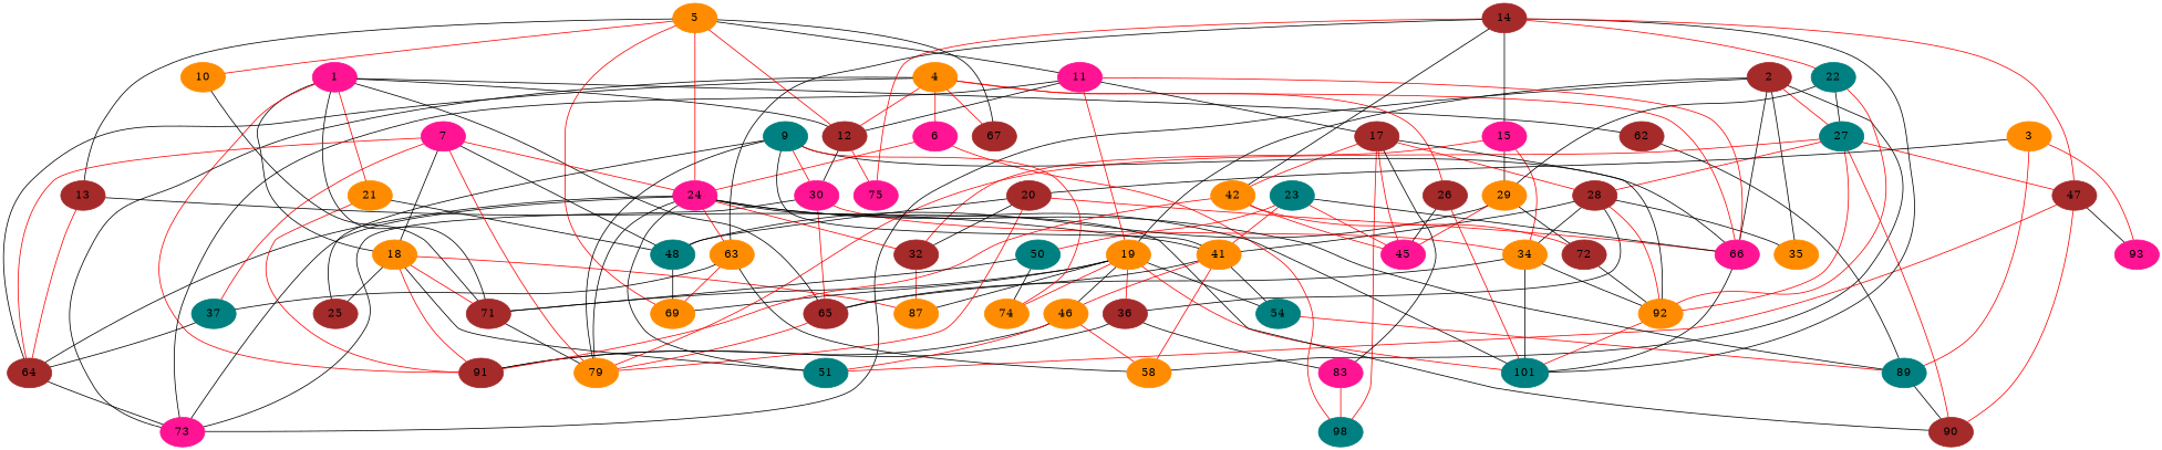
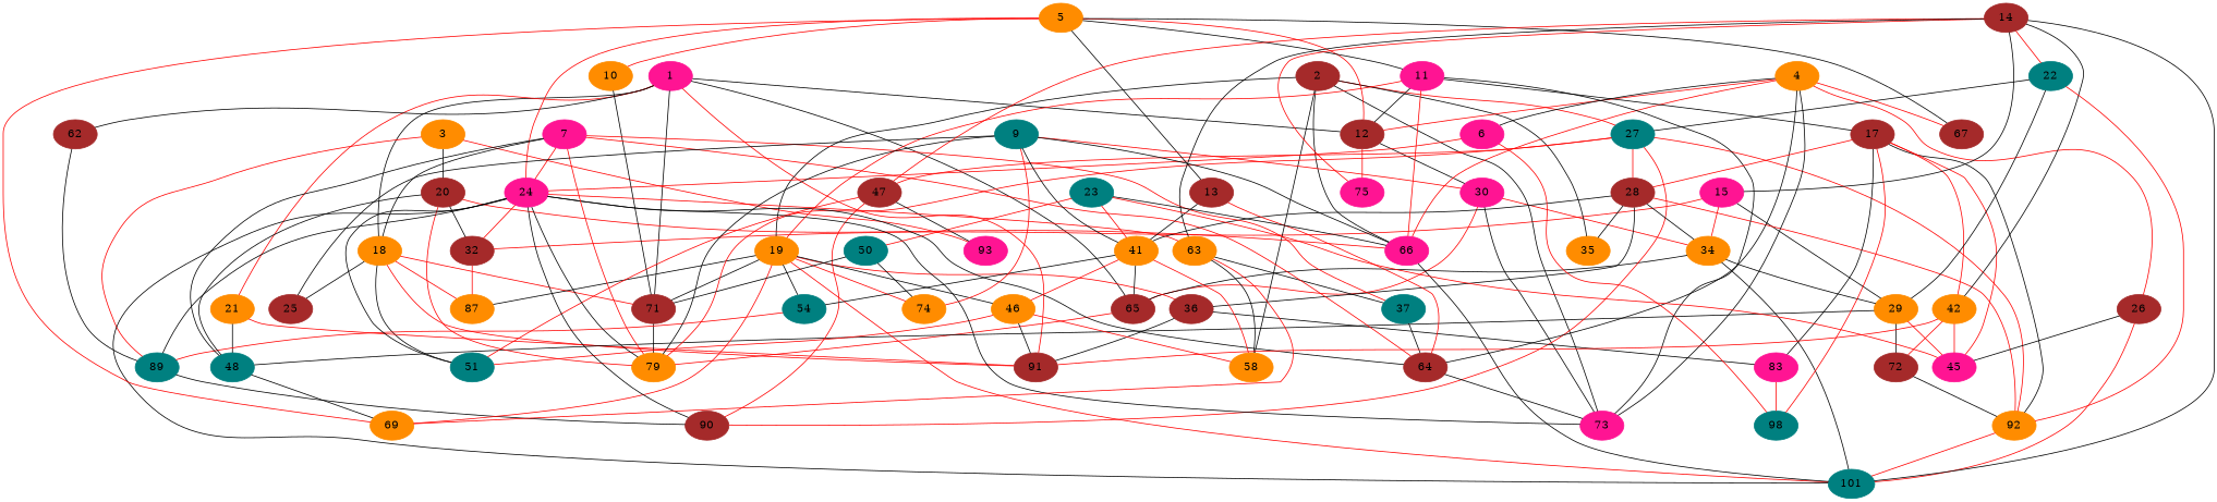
  graph {
    node [color=brown style=filled]
    edge [color=black]
    1 [color=deeppink super="+68"]
    12
    18 [color=darkorange super="+44"]
    21 [color=darkorange]
    62
    65
    71 [super="+88"]
    91 [super="+102"]
    30 [color=deeppink super="+31"]
    75 [color=deeppink]
    15 [color=deeppink super="+16"]
    29 [color=darkorange super="+80"]
    32 [super="+39"]
    34 [color=darkorange super="+87"]
    25
    51 [color=teal]
    n17 [color=darkorange label=87]
    48 [color=teal]
    89 [color=teal super="+94"]
    79 [color=darkorange super="+86"]
    2 [super="+38"]
    19 [color=darkorange super="+63"]
    27 [color=teal super="+76"]
    35 [color=darkorange super="+59"]
    58 [color=darkorange]
    66 [color=deeppink super="+100"]
    73 [color=deeppink super="+96"]
    69 [color=darkorange]
    74 [color=darkorange]
    101 [color=teal super="+103"]
    36 [super="+78"]
    46 [color=darkorange super="+70"]
    54 [color=teal]
    47 [super="+52"]
    28 [super="+82"]
    92 [color=darkorange super="+95"]
    90
    20 [super="+55"]
    3 [color=darkorange]
    93 [color=deeppink]
    4 [color=darkorange super="+40"]
    6 [color=deeppink]
    26
    64
    67
    24 [color=deeppink super="+49"]
    98 [color=teal]
    45 [color=deeppink super="+77"]
    5 [color=darkorange super="+81"]
    10 [color=darkorange]
    11 [color=deeppink super="+60"]
    13
    17 [super="+97"]
    41 [color=darkorange super="+61"]
    n55 [color=darkorange label=63 super="+56"]
    7 [color=deeppink super="+8"]
    37 [color=teal]
    9 [color=teal super="+57"]
    42 [color=darkorange super="+53"]
    83 [color=deeppink]
    14 [super="+43"]
    22 [color=teal]
    72 [super="+99"]
    23 [color=teal super="+85"]
    50 [color=teal]
    1 -- 12
    1 -- 18
    1 -- 21 [color=red]
    1 -- 62
    1 -- 65
    1 -- 71
    1 -- 91 [color=red]
    12 -- 30
    12 -- 75 [color=red]
    18 -- 71 [color=red]
    18 -- 91 [color=red]
    18 -- 25
    18 -- 51
    18 -- n17 [color=red]
    21 -- 91 [color=red]
    21 -- 48
    62 -- 89
    65 -- 79 [color=red]
    71 -- 79
    30 -- 65 [color=red]
    30 -- 34 [color=red]
    30 -- 73
    15 -- 29
    15 -- 32 [color=red]
    15 -- 34 [color=red]
    29 -- 48
    29 -- 45 [color=red]
    29 -- 72
    32 -- n17 [color=red]
    34 -- 65
    34 -- 101
-   34 -- 92
+   34 -- 29
    48 -- 69
    89 -- 90
    2 -- 19
    2 -- 27 [color=red]
    2 -- 35
    2 -- 58
    2 -- 66
    2 -- 73
    19 -- 71
    19 -- n17
-   19 -- 69
+   19 -- 69 [color=red]
    19 -- 74 [color=red]
    19 -- 101 [color=red]
    19 -- 36 [color=red]
    19 -- 46
    19 -- 54
    27 -- 79 [color=red]
    27 -- 47 [color=red]
    27 -- 28 [color=red]
    27 -- 92 [color=red]
    27 -- 90 [color=red]
    66 -- 101
    36 -- 91
    36 -- 83
    46 -- 91
    46 -- 51 [color=red]
    46 -- 58 [color=red]
    54 -- 89 [color=red]
    47 -- 51 [color=red weight=2]
    47 -- 90 [color=red]
    47 -- 93
    28 -- 34
    28 -- 35
    28 -- 36
    28 -- 92 [color=red]
    28 -- 41
    92 -- 101 [color=red]
    20 -- 32
    20 -- 48
    20 -- 79 [color=red]
    20 -- 66 [color=red]
    3 -- 89 [color=red]
    3 -- 20
    3 -- 93 [color=red]
    4 -- 12 [color=red]
    4 -- 66 [color=red]
    4 -- 73
-   4 -- 6 [color=red]
+   4 -- 6
    4 -- 26 [color=red]
    4 -- 64
    4 -- 67 [color=red]
    6 -- 24 [color=red]
    6 -- 98 [color=red]
    26 -- 101 [color=red]
    26 -- 45
    64 -- 73
    24 -- 32 [color=red]
    24 -- 51
    24 -- 89
    24 -- 79
    24 -- 73
    24 -- 101
    24 -- 90
    24 -- 64
    24 -- n55 [color=red]
    5 -- 12 [color=red]
    5 -- 69 [color=red]
    5 -- 67
    5 -- 24 [color=red]
    5 -- 10 [color=red]
    5 -- 11
    5 -- 13
    10 -- 71
    11 -- 12
    11 -- 19 [color=red]
    11 -- 66 [color=red]
    11 -- 73
    11 -- 17
    13 -- 64 [color=red]
    13 -- 41
    17 -- 28 [color=red weight=2]
    17 -- 92
    17 -- 98 [color=red]
    17 -- 45 [color=red]
    17 -- 42 [color=red]
    17 -- 83
    41 -- 65
    41 -- 58 [color=red]
    41 -- 46 [color=red]
    41 -- 54
    n55 -- 58
    n55 -- 69 [color=red]
    n55 -- 37
    7 -- 18
    7 -- 48
    7 -- 79 [color=red]
    7 -- 64 [color=red]
    7 -- 24 [color=red]
    7 -- 37 [color=red]
    37 -- 64
    9 -- 30 [color=red]
    9 -- 25
    9 -- 79
    9 -- 66 [weight=2]
    9 -- 74 [color=red]
    9 -- 41
    42 -- 91 [color=red]
    42 -- 45 [color=red]
    42 -- 72 [color=red]
    83 -- 98 [color=red]
    14 -- 75 [color=red]
    14 -- 15
    14 -- 101
    14 -- 47 [color=red]
    14 -- n55
    14 -- 42
    14 -- 22 [color=red]
    22 -- 29
    22 -- 27
    22 -- 92 [color=red]
    72 -- 92
    23 -- 66
    23 -- 45 [color=red]
    23 -- 41 [color=red weight=2]
    23 -- 50 [color=red]
    50 -- 71
    50 -- 74
  }
